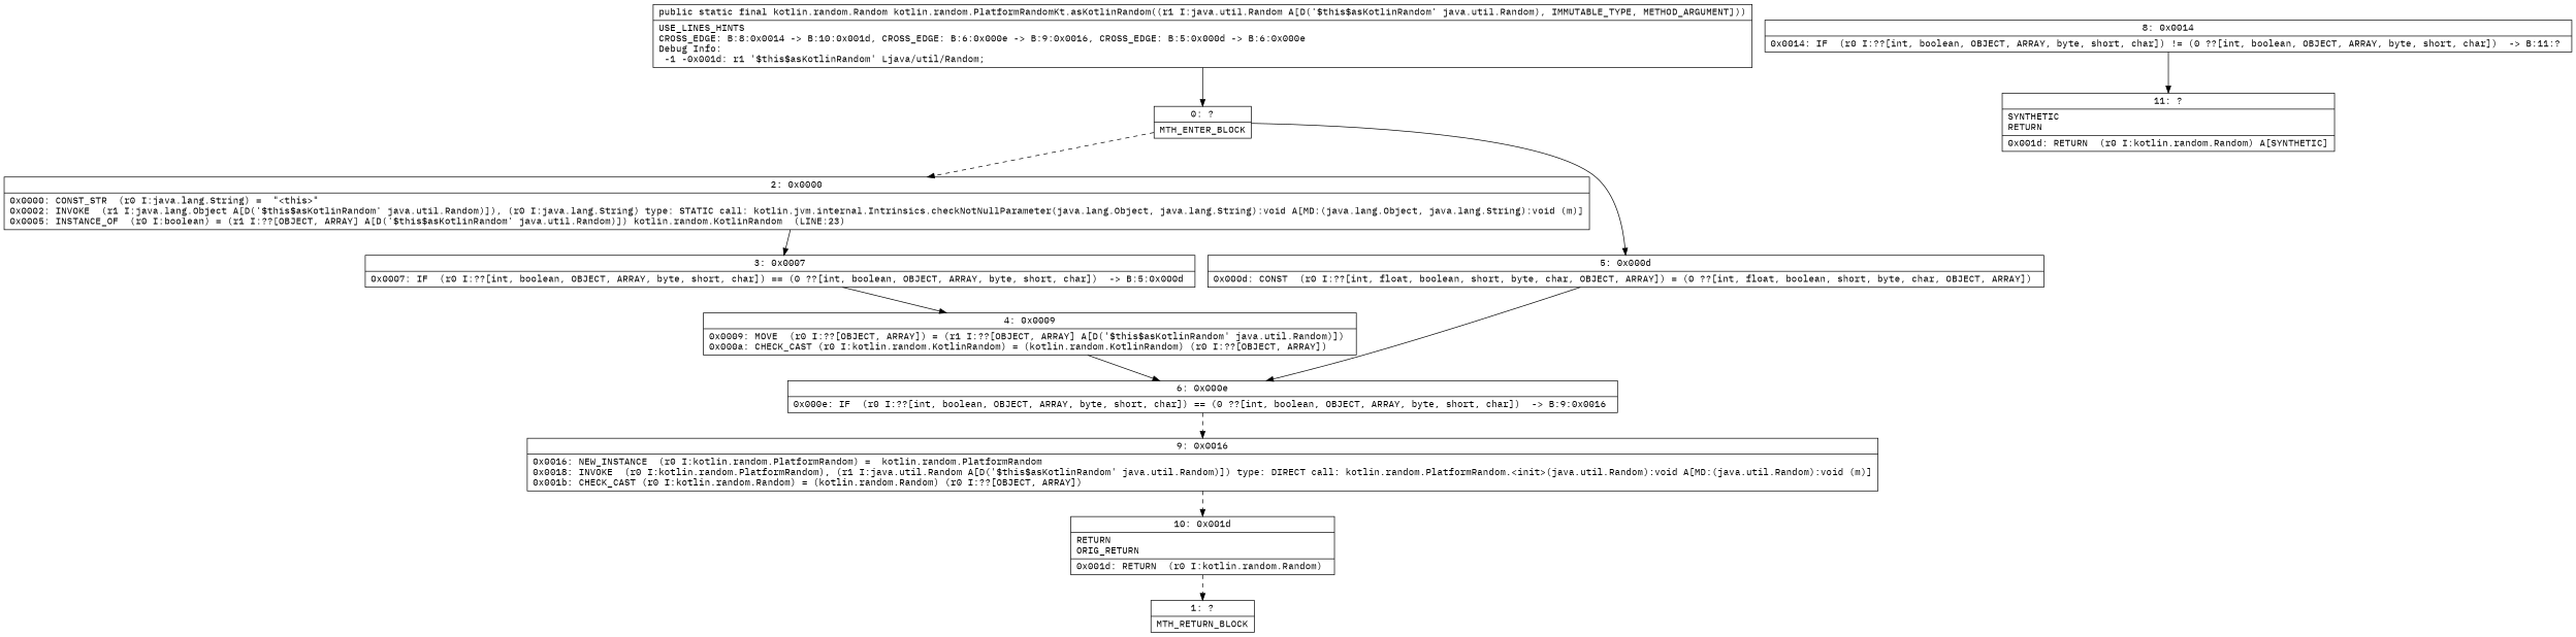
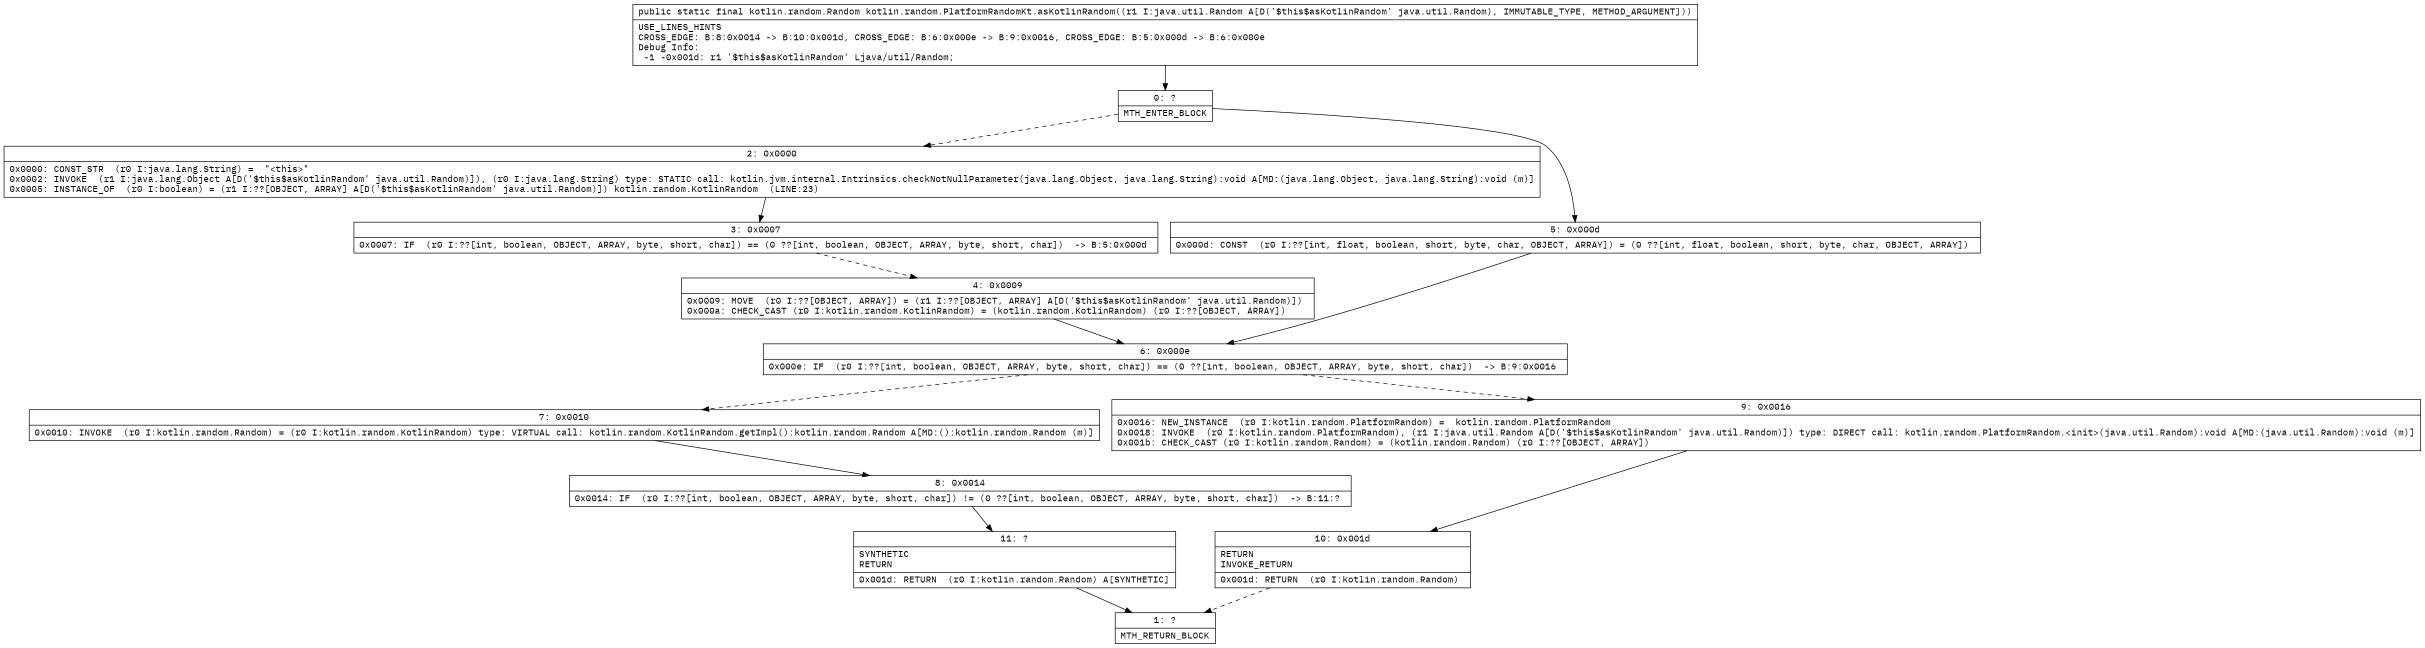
  digraph {
    fontname="IBM Plex Mono"
    node [fontname="IBM Plex Mono" shape=record]
    edge [fontname="IBM Plex Mono"]
    n1 [label="{0\:\ ?|MTH_ENTER_BLOCK\l}"]
    n2 [label="{2\:\ 0x0000|0x0000: CONST_STR  (r0 I:java.lang.String) =  \"\<this\>\" \l0x0002: INVOKE  (r1 I:java.lang.Object A[D('$this$asKotlinRandom' java.util.Random)]), (r0 I:java.lang.String) type: STATIC call: kotlin.jvm.internal.Intrinsics.checkNotNullParameter(java.lang.Object, java.lang.String):void A[MD:(java.lang.Object, java.lang.String):void (m)]\l0x0005: INSTANCE_OF  (r0 I:boolean) = (r1 I:??[OBJECT, ARRAY] A[D('$this$asKotlinRandom' java.util.Random)]) kotlin.random.KotlinRandom  (LINE:23)\l}"]
    n3 [label="{5\:\ 0x000d|0x000d: CONST  (r0 I:??[int, float, boolean, short, byte, char, OBJECT, ARRAY]) = (0 ??[int, float, boolean, short, byte, char, OBJECT, ARRAY]) \l}"]
    n4 [label="{3\:\ 0x0007|0x0007: IF  (r0 I:??[int, boolean, OBJECT, ARRAY, byte, short, char]) == (0 ??[int, boolean, OBJECT, ARRAY, byte, short, char])  \-\> B:5:0x000d \l}"]
    n5 [label="{4\:\ 0x0009|0x0009: MOVE  (r0 I:??[OBJECT, ARRAY]) = (r1 I:??[OBJECT, ARRAY] A[D('$this$asKotlinRandom' java.util.Random)]) \l0x000a: CHECK_CAST (r0 I:kotlin.random.KotlinRandom) = (kotlin.random.KotlinRandom) (r0 I:??[OBJECT, ARRAY]) \l}"]
    n6 [label="{6\:\ 0x000e|0x000e: IF  (r0 I:??[int, boolean, OBJECT, ARRAY, byte, short, char]) == (0 ??[int, boolean, OBJECT, ARRAY, byte, short, char])  \-\> B:9:0x0016 \l}"]
+   n7 [label="{7\:\ 0x0010|0x0010: INVOKE  (r0 I:kotlin.random.Random) = (r0 I:kotlin.random.KotlinRandom) type: VIRTUAL call: kotlin.random.KotlinRandom.getImpl():kotlin.random.Random A[MD:():kotlin.random.Random (m)]\l}"]
    n8 [label="{9\:\ 0x0016|0x0016: NEW_INSTANCE  (r0 I:kotlin.random.PlatformRandom) =  kotlin.random.PlatformRandom \l0x0018: INVOKE  (r0 I:kotlin.random.PlatformRandom), (r1 I:java.util.Random A[D('$this$asKotlinRandom' java.util.Random)]) type: DIRECT call: kotlin.random.PlatformRandom.\<init\>(java.util.Random):void A[MD:(java.util.Random):void (m)]\l0x001b: CHECK_CAST (r0 I:kotlin.random.Random) = (kotlin.random.Random) (r0 I:??[OBJECT, ARRAY]) \l}"]
    n9 [label="{8\:\ 0x0014|0x0014: IF  (r0 I:??[int, boolean, OBJECT, ARRAY, byte, short, char]) != (0 ??[int, boolean, OBJECT, ARRAY, byte, short, char])  \-\> B:11:? \l}"]
-   n10 [label="{10\:\ 0x001d|RETURN\lORIG_RETURN\l|0x001d: RETURN  (r0 I:kotlin.random.Random) \l}"]
+   n10 [label="{10\:\ 0x001d|RETURN\lINVOKE_RETURN\l|0x001d: RETURN  (r0 I:kotlin.random.Random) \l}"]
    n11 [label="{11\:\ ?|SYNTHETIC\lRETURN\l|0x001d: RETURN  (r0 I:kotlin.random.Random) A[SYNTHETIC]\l}"]
    n12 [label="{1\:\ ?|MTH_RETURN_BLOCK\l}"]
    n13 [label="{public static final kotlin.random.Random kotlin.random.PlatformRandomKt.asKotlinRandom((r1 I:java.util.Random A[D('$this$asKotlinRandom' java.util.Random), IMMUTABLE_TYPE, METHOD_ARGUMENT]))  | USE_LINES_HINTS\lCROSS_EDGE: B:8:0x0014 \-\> B:10:0x001d, CROSS_EDGE: B:6:0x000e \-\> B:9:0x0016, CROSS_EDGE: B:5:0x000d \-\> B:6:0x000e\lDebug Info:\l  \-1 \-0x001d: r1 '$this$asKotlinRandom' Ljava\/util\/Random;\l}"]
    n1 -> n2 [style=dashed]
    n1 -> n3
    n2 -> n4
    n3 -> n6
-   n4 -> n5 [style=solid]
+   n4 -> n5 [style=dashed]
    n5 -> n6
+   n6 -> n7 [style=dashed]
    n6 -> n8 [style=dashed]
-   n8 -> n10 [style=dashed]
+   n7 -> n9
+   n8 -> n10
    n9 -> n11
    n10 -> n12 [style=dashed]
+   n11 -> n12
    n13 -> n1
  }
